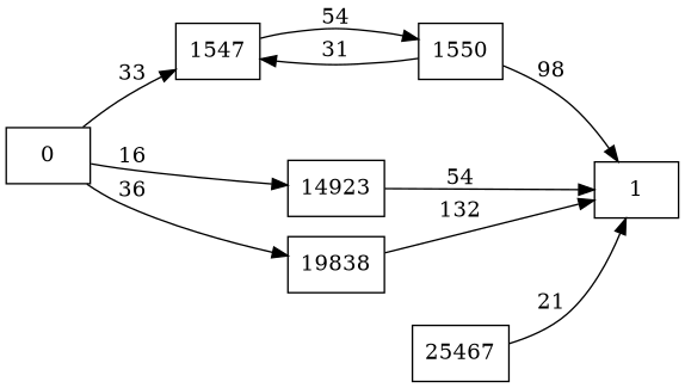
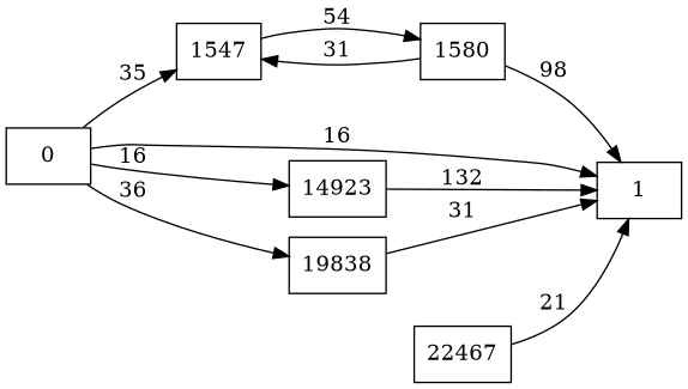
  digraph {
    rankdir=LR
    node [shape=rectangle]
    n1 [label=1547]
-   1550
+   1550 [label=1580]
    1
    14923
    n5 [label=19838]
-   22467 [label=25467]
+   22467
    0
    n1 -> 1550 [label=54]
    1550 -> n1 [label=31]
    1550 -> 1 [label=98]
-   14923 -> 1 [label=54]
-   n5 -> 1 [label=132]
+   14923 -> 1 [label=132]
+   n5 -> 1 [label=31]
    22467 -> 1 [label=21]
-   0 -> n1 [label=33]
+   0 -> n1 [label=35]
+   0 -> 1 [label=16]
    0 -> 14923 [label=16]
    0 -> n5 [label=36]
  }
